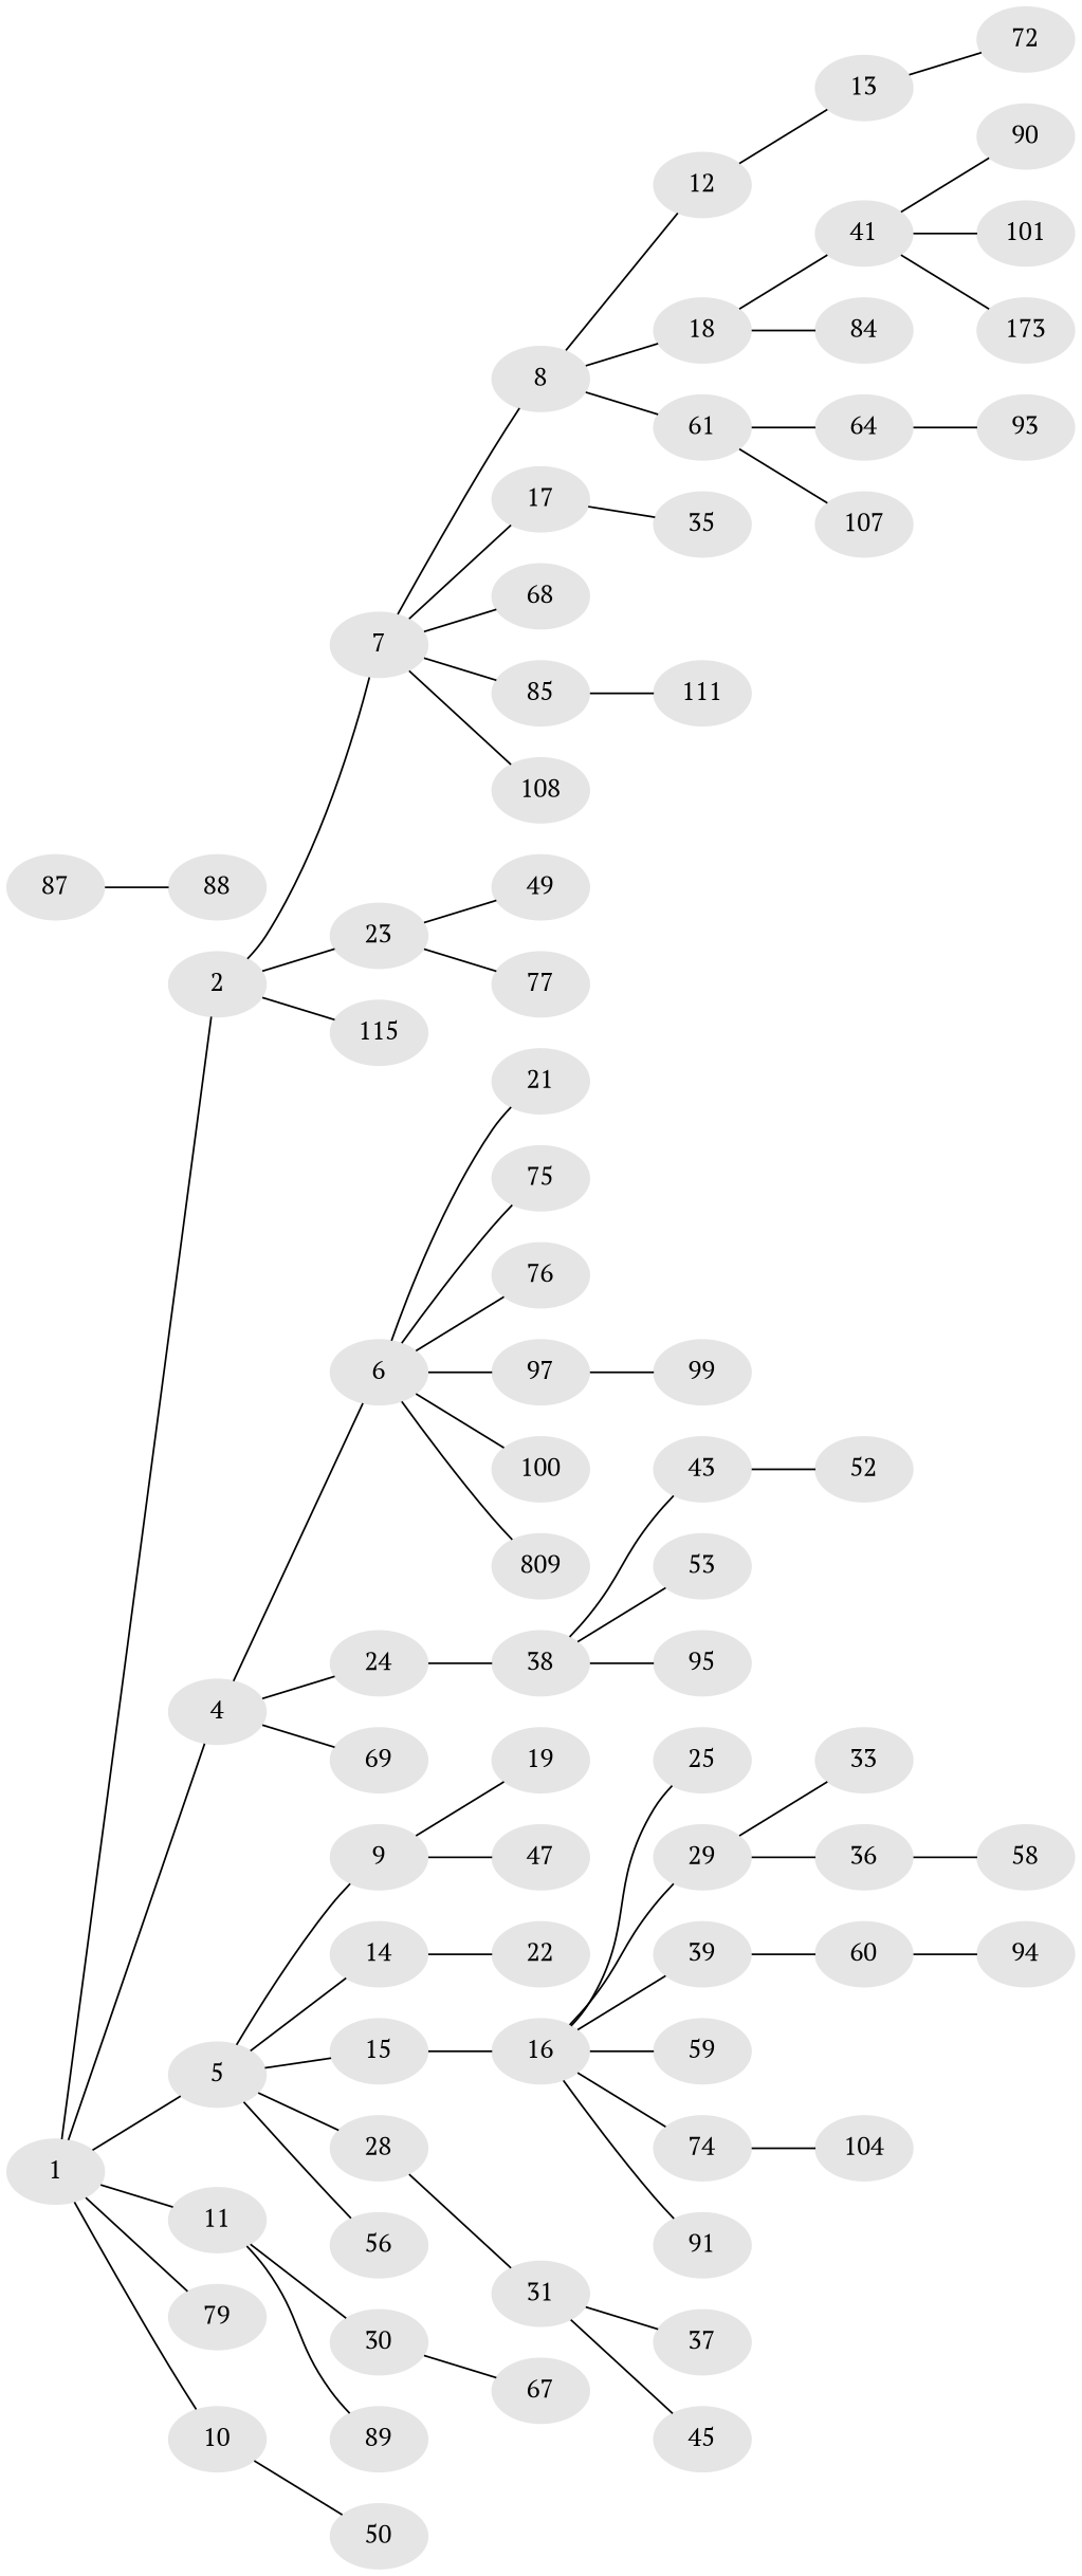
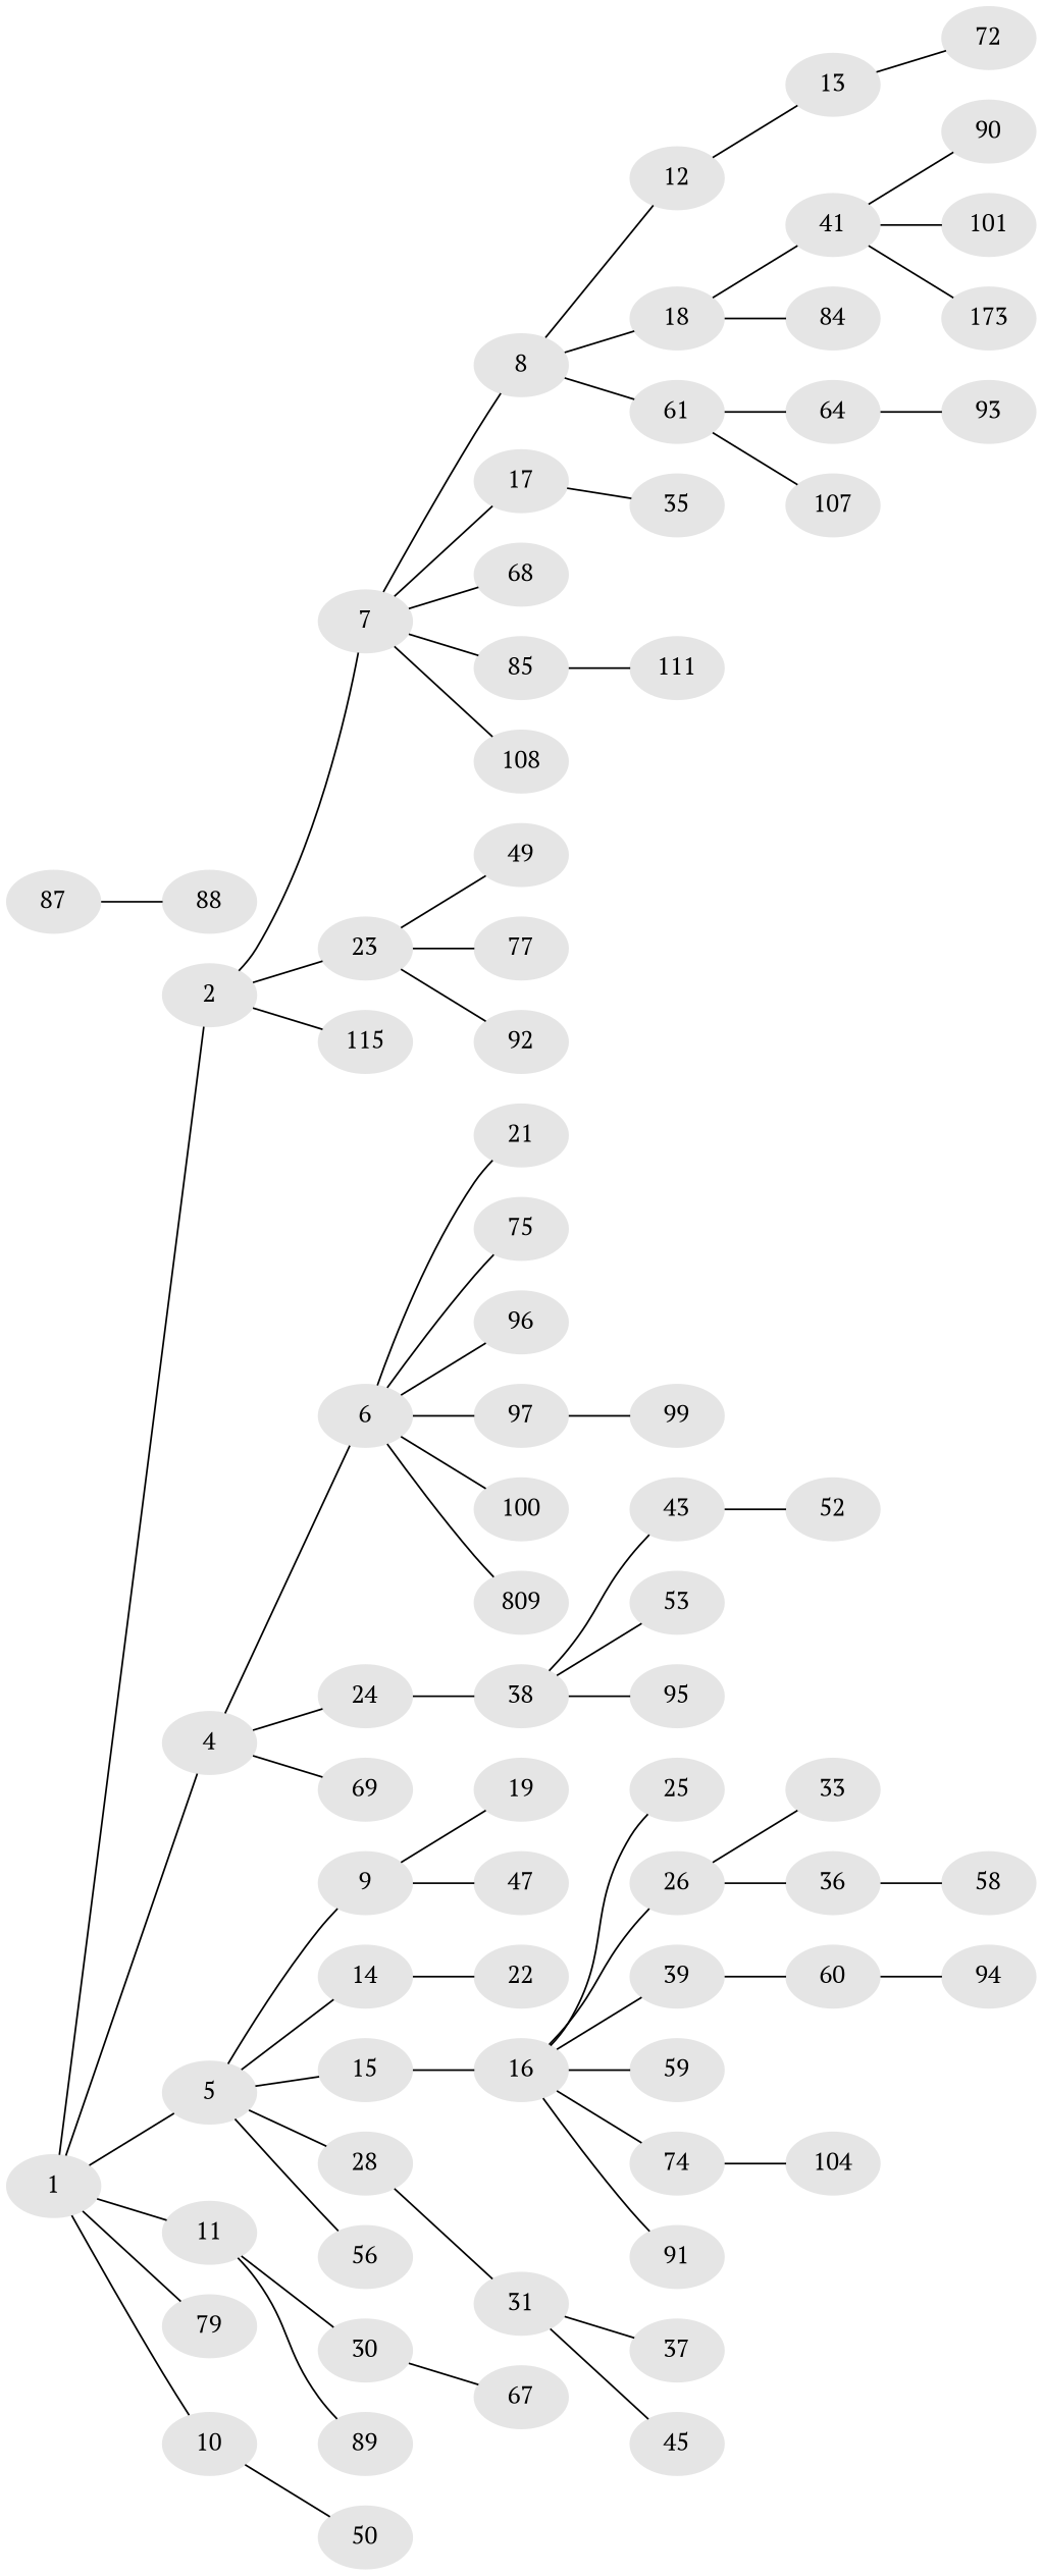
  graph {
    fontname="PT Serif"
    rankdir=LR
    node [color=gray90 fontname="PT Serif" style=filled]
    edge [fontname="PT Serif"]
    1 [super="+51"]
    2 [super="+59"]
    n3 [label=4 super="+4"]
    5 [super="+32"]
    11 [super="+80"]
    79
    10 [super="+26"]
    7 [super="+42"]
    23 [super="+48"]
    115
    6 [super="+27"]
    24 [super="+54"]
    69 [super="+83"]
    9
    14
    15
    28
    56
    30
    89
    8 [super="+46"]
    17
    68
    85 [super="+114"]
    108
    49 [super="+63"]
    77
+   92 [super="+106"]
    21 [super="+44"]
    75 [super="+86"]
-   96 [label=76]
+   96
    97
    100
    n34 [label=809]
    38 [super="+102"]
    19
    47
    50
    22 [super="+78"]
    16 [super="+20"]
    31 [super="+34"]
    99 [super="+112"]
    12 [super="+116"]
    18
    61 [super="+70"]
    35
    111
    13
    41 [super="+82"]
    84
    64 [super="+73"]
    107 [super="+113"]
    87 [super="+105"]
    88
    67
    72
    25 [super="+65"]
-   29 [super="+57"]
+   29 [super="+57" label=26]
    39 [super="+66"]
    n60 [label=59 super="+98"]
    74 [super="+76"]
    91
    33
    36 [super="+40"]
    60 [super="+81"]
    104
    90
    101
    n69 [label=173]
    43
    53
    95
    37 [super="+71"]
    45 [super="+62"]
    58
    52
    94 [super="+110"]
    93
    1 -- 2
    1 -- n3
    1 -- 5
    1 -- 11
    1 -- 79
    1 -- 10
    2 -- 7
    2 -- 23
    2 -- 115
    n3 -- 6
    n3 -- 24
    n3 -- 69
    5 -- 9
    5 -- 14
    5 -- 15
    5 -- 28
    5 -- 56
    11 -- 30
    11 -- 89
    10 -- 50
    7 -- 8
    7 -- 17
    7 -- 68
    7 -- 85
    7 -- 108
    23 -- 49
    23 -- 77
+   23 -- 92
    6 -- 21
    6 -- 75
    6 -- 96
    6 -- 97
    6 -- 100
    6 -- n34
    24 -- 38
    9 -- 19
    9 -- 47
    14 -- 22
    15 -- 16
    28 -- 31
    30 -- 67
    8 -- 12
    8 -- 18
    8 -- 61
    17 -- 35
    85 -- 111
    97 -- 99
    38 -- 43
    38 -- 53
    38 -- 95
    16 -- 25
    16 -- 29
    16 -- 39
    16 -- n60
    16 -- 74
    16 -- 91
    31 -- 37
    31 -- 45
    12 -- 13
    18 -- 41
    18 -- 84
    61 -- 64
    61 -- 107
    13 -- 72
    41 -- 90
    41 -- 101
    41 -- n69
    64 -- 93
    87 -- 88
    29 -- 33
    29 -- 36
    39 -- 60
    74 -- 104
    36 -- 58
    60 -- 94
    43 -- 52
  }
